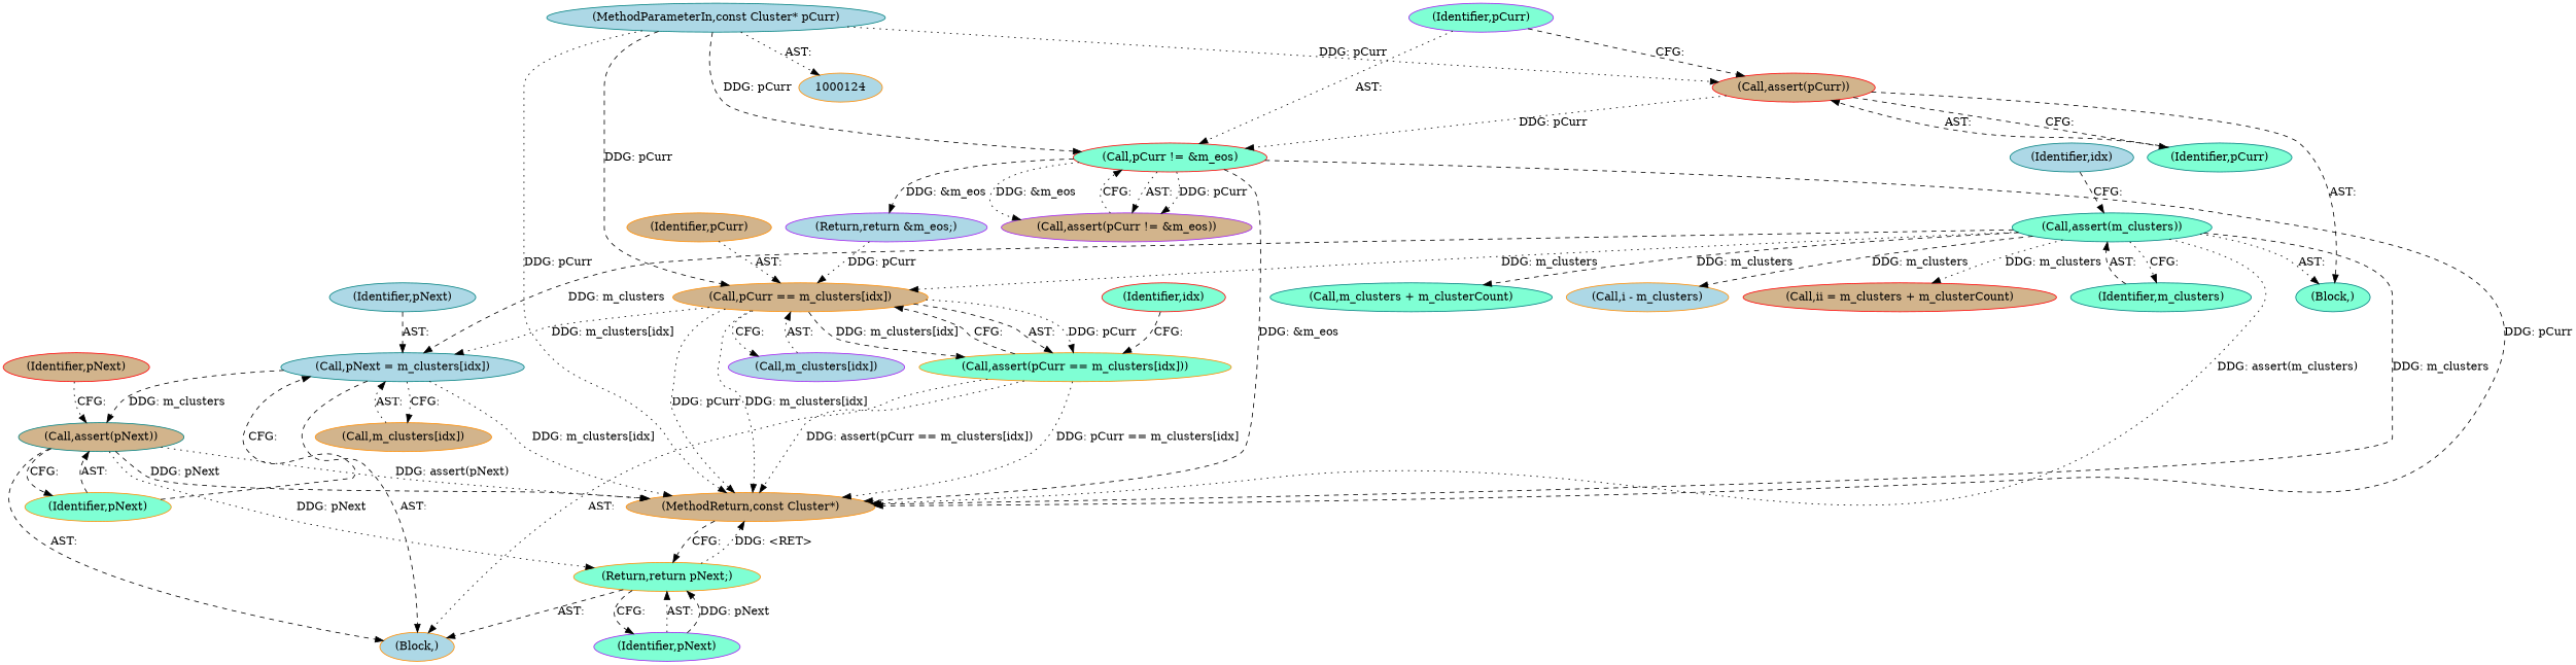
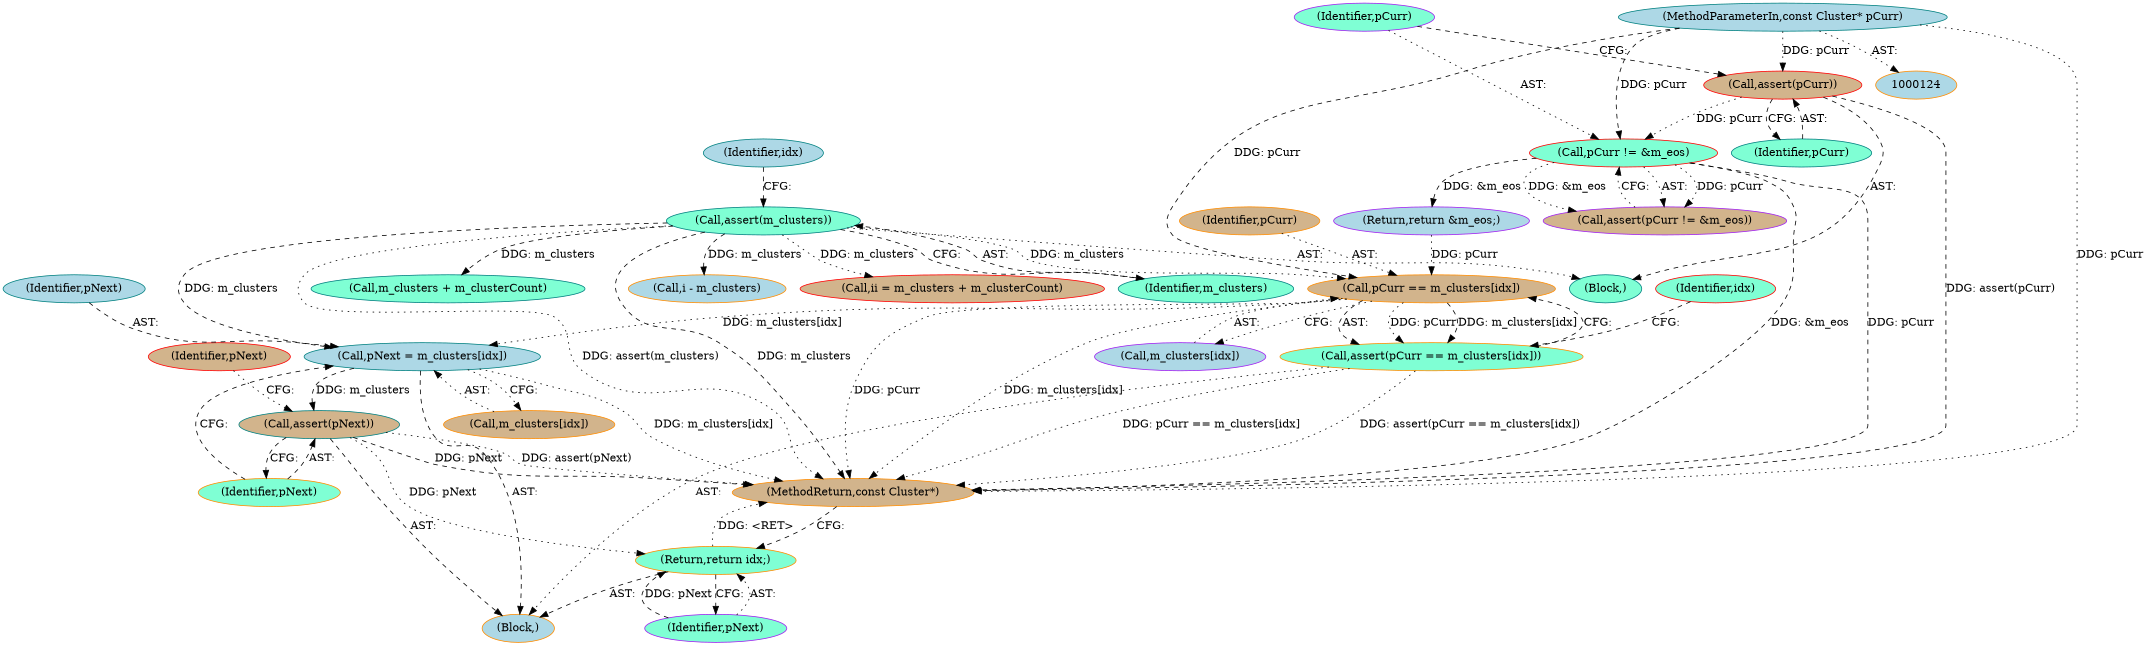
  digraph {
    fontname="DejaVu Serif"
    node [color=darkorange fillcolor=aquamarine fontname="DejaVu Serif" style=filled]
    edge [fontname="DejaVu Serif" style=dashed]
    n1 [fillcolor=tan label="(Call,pCurr == m_clusters[idx])"]
    n2 [label="(Call,assert(pCurr == m_clusters[idx]))"]
    n3 [color=teal fillcolor=lightblue label="(Call,pNext = m_clusters[idx])"]
    n4 [fillcolor=tan label="(MethodReturn,const Cluster*)"]
    n5 [color=purple fillcolor=lightblue label="(Call,m_clusters[idx])"]
    n6 [fillcolor=lightblue label="(Block,)"]
    n7 [color=teal fillcolor=tan label="(Call,assert(pNext))"]
    n8 [fillcolor=tan label="(Call,m_clusters[idx])"]
-   n9 [label="(Return,return pNext;)"]
+   n9 [label="(Return,return idx;)"]
    n10 [color=red label="(Call,pCurr != &m_eos)"]
    n11 [color=purple fillcolor=tan label="(Call,assert(pCurr != &m_eos))"]
    n12 [color=purple fillcolor=lightblue label="(Return,return &m_eos;)"]
    n13 [color=red fillcolor=tan label="(Call,assert(pCurr))"]
    n14 [color=teal label="(Block,)"]
    n15 [color=teal label="(Identifier,pCurr)"]
    n16 [color=teal fillcolor=lightblue label="(MethodParameterIn,const Cluster* pCurr)"]
    1000124 [fillcolor=lightblue]
    n18 [color=teal label="(Call,assert(m_clusters))"]
    n19 [color=teal label="(Call,m_clusters + m_clusterCount)"]
    n20 [fillcolor=lightblue label="(Call,i - m_clusters)"]
    n21 [color=red fillcolor=tan label="(Call,ii = m_clusters + m_clusterCount)"]
    n22 [color=teal label="(Identifier,m_clusters)"]
    n23 [label="(Identifier,pNext)"]
    n24 [color=purple label="(Identifier,pNext)"]
    n25 [color=teal fillcolor=lightblue label="(Identifier,idx)"]
    n26 [color=red fillcolor=tan label="(Identifier,pNext)"]
    n27 [fillcolor=tan label="(Identifier,pCurr)"]
    n28 [color=red label="(Identifier,idx)"]
    n29 [color=purple label="(Identifier,pCurr)"]
    n30 [color=teal fillcolor=lightblue label="(Identifier,pNext)"]
    n1 -> n2 [label="AST: "]
    n1 -> n2 [label="DDG: pCurr" style=dotted]
    n1 -> n2 [label="DDG: m_clusters[idx]"]
    n1 -> n3 [label="DDG: m_clusters[idx]" style=dotted]
    n1 -> n4 [label="DDG: pCurr" style=dotted]
    n1 -> n4 [label="DDG: m_clusters[idx]" style=dotted]
    n1 -> n5 [label="CFG: " style=dotted]
    n2 -> n1 [label="CFG: "]
    n2 -> n4 [label="DDG: assert(pCurr == m_clusters[idx])" style=dotted]
    n2 -> n4 [label="DDG: pCurr == m_clusters[idx]" style=dotted]
    n2 -> n6 [label="AST: " style=dotted]
    n3 -> n4 [label="DDG: m_clusters[idx]" style=dotted]
    n3 -> n6 [label="AST: "]
    n3 -> n7 [label="DDG: m_clusters"]
    n3 -> n8 [label="CFG: " style=dotted]
    n4 -> n9 [label="CFG: "]
    n5 -> n1 [label="AST: " style=dotted]
    n7 -> n4 [label="DDG: pNext"]
    n7 -> n4 [label="DDG: assert(pNext)" style=dotted]
    n7 -> n6 [label="AST: "]
    n7 -> n9 [label="DDG: pNext" style=dotted]
    n7 -> n23 [label="CFG: "]
    n8 -> n3 [label="AST: " style=dotted]
    n9 -> n4 [label="DDG: <RET>" style=dotted]
    n9 -> n6 [label="AST: "]
    n9 -> n24 [label="CFG: "]
    n10 -> n4 [label="DDG: &m_eos"]
    n10 -> n4 [label="DDG: pCurr"]
    n10 -> n11 [label="AST: " style=dotted]
    n10 -> n11 [label="DDG: pCurr" style=dotted]
    n10 -> n11 [label="DDG: &m_eos" style=dotted]
    n10 -> n12 [label="DDG: &m_eos"]
    n11 -> n10 [label="CFG: " style=dotted]
    n12 -> n1 [label="DDG: pCurr" style=dotted]
+   n13 -> n4 [label="DDG: assert(pCurr)"]
    n13 -> n10 [label="DDG: pCurr" style=dotted]
    n13 -> n14 [label="AST: "]
    n13 -> n15 [label="CFG: "]
    n15 -> n13 [label="AST: "]
    n16 -> n1 [label="DDG: pCurr"]
    n16 -> n4 [label="DDG: pCurr" style=dotted]
    n16 -> n10 [label="DDG: pCurr"]
    n16 -> n13 [label="DDG: pCurr" style=dotted]
    n16 -> 1000124 [label="AST: " style=dotted]
    n18 -> n1 [label="DDG: m_clusters" style=dotted]
    n18 -> n3 [label="DDG: m_clusters"]
    n18 -> n4 [label="DDG: assert(m_clusters)" style=dotted]
    n18 -> n4 [label="DDG: m_clusters"]
    n18 -> n14 [label="AST: " style=dotted]
    n18 -> n19 [label="DDG: m_clusters"]
    n18 -> n20 [label="DDG: m_clusters"]
    n18 -> n21 [label="DDG: m_clusters" style=dotted]
-   n18 -> n22 [label="CFG: " style=dotted]
+   n18 -> n22 [label="CFG: "]
    n22 -> n18 [label="AST: "]
    n23 -> n3 [label="CFG: "]
    n23 -> n7 [label="AST: "]
    n24 -> n9 [label="AST: " style=dotted]
    n24 -> n9 [label="DDG: pNext"]
    n25 -> n18 [label="CFG: "]
    n26 -> n7 [label="CFG: " style=dotted]
    n27 -> n1 [label="AST: " style=dotted]
    n28 -> n2 [label="CFG: "]
    n29 -> n10 [label="AST: " style=dotted]
    n29 -> n13 [label="CFG: "]
    n30 -> n3 [label="AST: "]
  }
